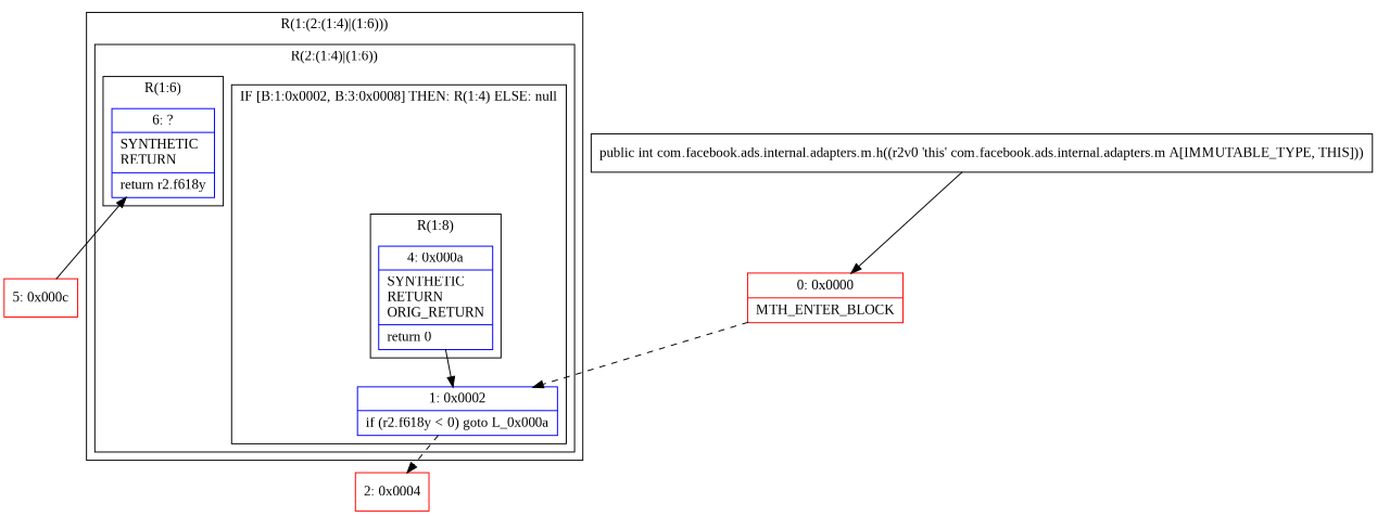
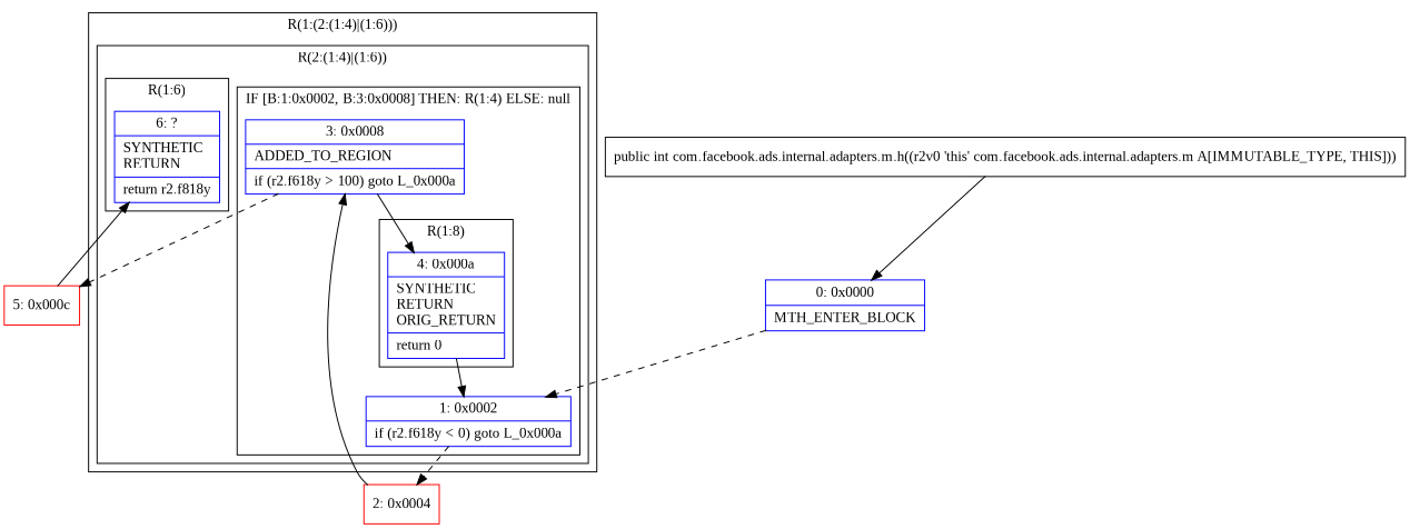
  digraph {
    fontname="Liberation Serif"
    node [color=blue fontname="Liberation Serif" shape=record]
    edge [fontname="Liberation Serif"]
    n1 [label="{4\:\ 0x000a|SYNTHETIC\lRETURN\lORIG_RETURN\l|return 0\l}"]
    n2 [label="{1\:\ 0x0002|if (r2.f618y \< 0) goto L_0x000a\l}"]
-   n4 [label="{6\:\ ?|SYNTHETIC\lRETURN\l|return r2.f618y\l}"]
+   n3 [label="{3\:\ 0x0008|ADDED_TO_REGION\l|if (r2.f618y \> 100) goto L_0x000a\l}"]
+   n4 [label="{6\:\ ?|SYNTHETIC\lRETURN\l|return r2.f818y\l}"]
    n5 [color=red label="{2\:\ 0x0004}"]
    n6 [color=red label="{5\:\ 0x000c}"]
-   n7 [color=red label="{0\:\ 0x0000|MTH_ENTER_BLOCK\l}"]
+   n7 [label="{0\:\ 0x0000|MTH_ENTER_BLOCK\l}"]
    n8 [label="{public int com.facebook.ads.internal.adapters.m.h((r2v0 'this' com.facebook.ads.internal.adapters.m A[IMMUTABLE_TYPE, THIS])) }" color=""]
    subgraph cluster_1 {
      label="R(1:(2:(1:4)|(1:6)))"
      subgraph cluster_2 {
        label="R(2:(1:4)|(1:6))"
        subgraph cluster_3 {
          label="IF [B:1:0x0002, B:3:0x0008] THEN: R(1:4) ELSE: null"
          n2
+         n3
          subgraph cluster_4 {
            label="R(1:8)"
            n1
          }
        }
        subgraph cluster_5 {
          label="R(1:6)"
          n4
        }
      }
    }
    n1 -> n2
    n2 -> n5 [style=dashed]
+   n3 -> n1
+   n3 -> n6 [style=dashed]
+   n5 -> n3
    n6 -> n4
    n7 -> n2 [style=dashed]
    n8 -> n7
  }
